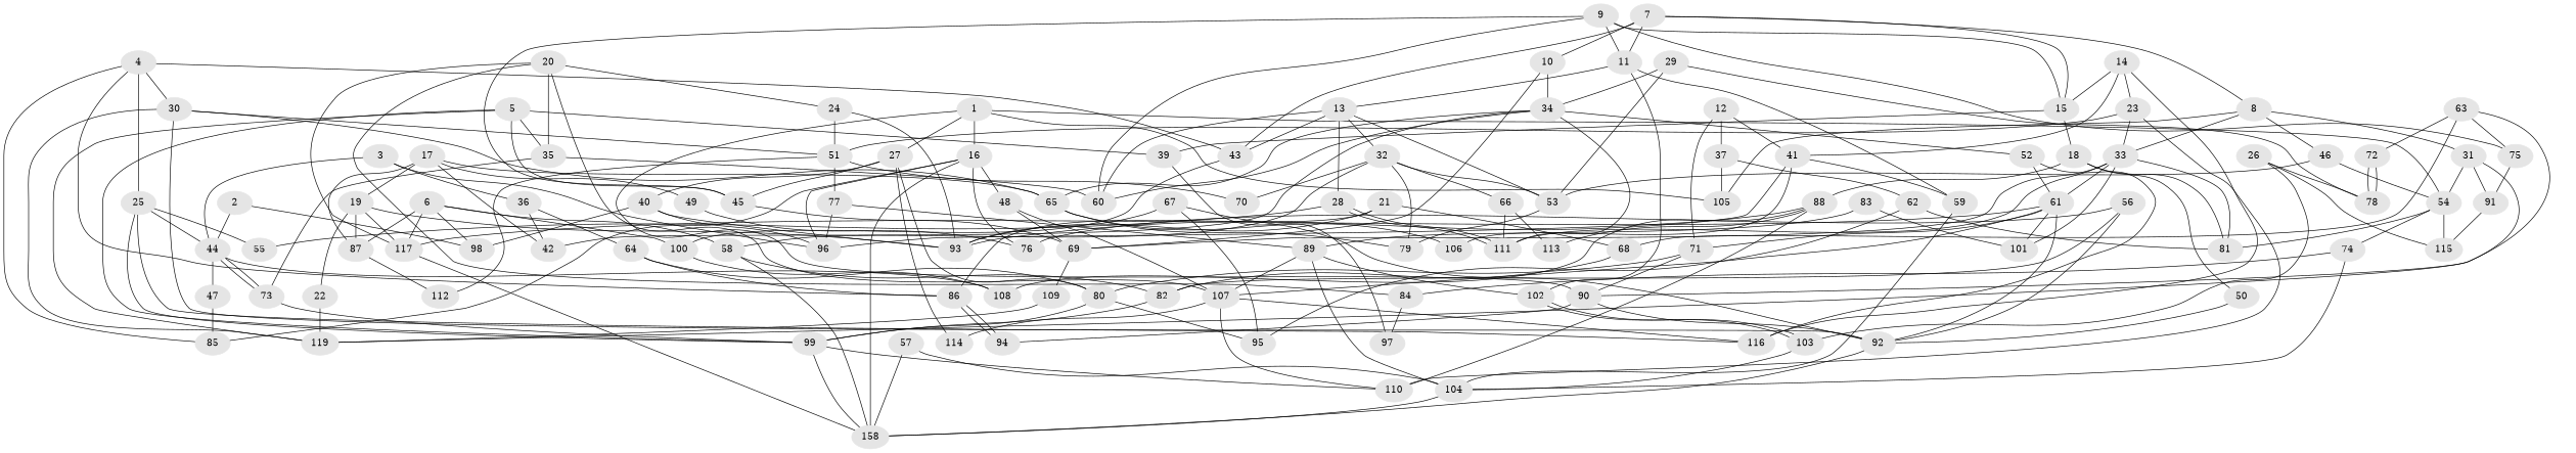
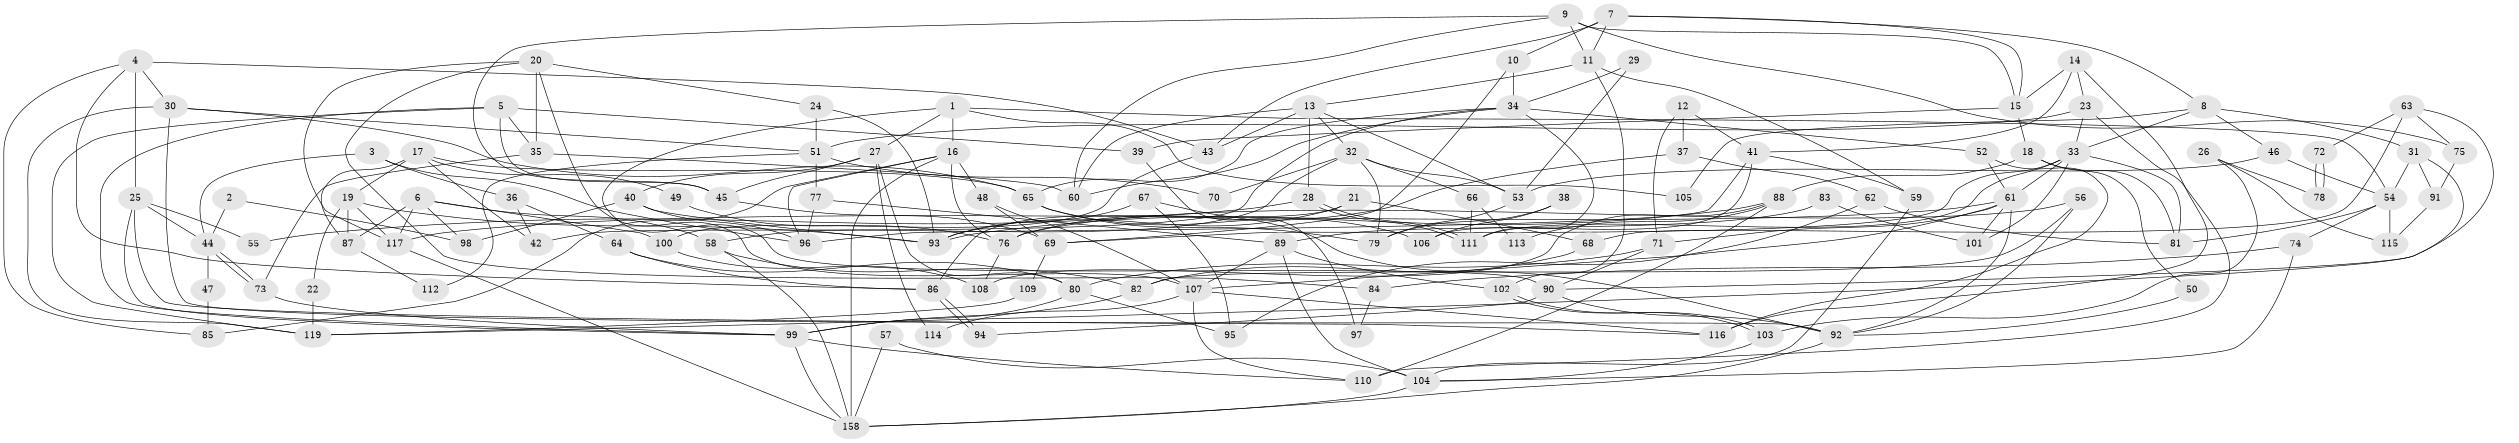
  graph {
    node [color=gray90 style=filled]
    1
    16
    27
    54
    90
    105
    96
    85
    48
    76
    n11 [label=158]
    45
    40
    80
    114
    81
    115
    74
    92
    94
    2
    44
    98
    73
    47
    3
    36
    42
    64
    4
    25
    30
    43
    86
    99
    116
    55
    119
    65
    51
    100
    5
    35
    39
    60
    97
    69
    110
    6
    58
    87
    117
    82
    112
    108
    7
    8
    10
    11
    15
    31
    33
    46
    34
    13
    59
    102
    18
    91
    111
    61
    101
    53
    9
    75
    52
    109
    28
    32
    104
    103
    12
    37
    41
    71
    62
    106
    66
    70
    79
    14
    23
    50
    88
    107
    17
    19
    49
    22
    93
    113
    20
    24
    84
    21
    68
    77
    26
    78
    95
    29
+   38
    89
    56
    57
    63
    72
    67
    83
    1 -- 16
    1 -- 27
    1 -- 54
    1 -- 90
    1 -- 105
    16 -- 96
    16 -- 85
    16 -- 48
    16 -- 76
    16 -- n11
    27 -- 45
    27 -- 40
    27 -- 80
    27 -- 114
    54 -- 81
    54 -- 115
    54 -- 74
    90 -- 92
    90 -- 94
    48 -- 69
    48 -- 107
-   44 -- 108
+   76 -- 108
    45 -- 69
    40 -- 96
    40 -- 98
    40 -- 93
    80 -- 99
    80 -- 95
    74 -- 104
    74 -- 84
    92 -- n11
    2 -- 44
    2 -- 98
    44 -- 73
    44 -- 73
    44 -- 47
    73 -- 99
    47 -- 85
    3 -- 96
    3 -- 44
    3 -- 36
    36 -- 42
    36 -- 64
    64 -- 80
    64 -- 86
    4 -- 85
    4 -- 25
    4 -- 30
    4 -- 43
    4 -- 86
    25 -- 44
    25 -- 99
    25 -- 116
    25 -- 55
    30 -- 92
    30 -- 119
    30 -- 65
    30 -- 51
    43 -- 100
    86 -- 94
    86 -- 94
    99 -- n11
    99 -- 110
    65 -- 106
    65 -- 79
    51 -- 112
    51 -- 70
    51 -- 77
    100 -- 108
    5 -- 45
    5 -- 99
    5 -- 119
    5 -- 35
    5 -- 39
    35 -- 73
    35 -- 60
    39 -- 97
    69 -- 109
    6 -- 98
    6 -- 100
    6 -- 58
    6 -- 87
    6 -- 117
    58 -- n11
    58 -- 82
    87 -- 112
    117 -- n11
    82 -- 99
    7 -- 43
    7 -- 8
    7 -- 10
    7 -- 11
    7 -- 15
    8 -- 105
    8 -- 31
    8 -- 33
    8 -- 46
    10 -- 69
    10 -- 34
    11 -- 13
    11 -- 59
    11 -- 102
    15 -- 39
    15 -- 18
    31 -- 54
    31 -- 119
    31 -- 91
    33 -- 81
    33 -- 69
    33 -- 111
    33 -- 61
    33 -- 101
    46 -- 54
    46 -- 53
    34 -- 42
    34 -- 65
    34 -- 60
    34 -- 111
    34 -- 52
    13 -- 43
    13 -- 60
    13 -- 53
    13 -- 28
    13 -- 32
    59 -- 104
    102 -- 103
    102 -- 103
    18 -- 81
    18 -- 50
    18 -- 88
    91 -- 115
    61 -- 92
    61 -- 117
    61 -- 101
    61 -- 71
    61 -- 107
    53 -- 79
    9 -- 45
    9 -- 60
    9 -- 11
    9 -- 15
    9 -- 75
    75 -- 91
    52 -- 116
    52 -- 61
    109 -- 119
    28 -- 55
    28 -- 111
    28 -- 111
    32 -- 58
    32 -- 53
    32 -- 66
    32 -- 70
    32 -- 79
    104 -- n11
    103 -- 104
    12 -- 37
    12 -- 41
    12 -- 71
-   37 -- 105
+   37 -- 76
    37 -- 62
    41 -- 96
    41 -- 59
    41 -- 106
    71 -- 90
    71 -- 80
    62 -- 81
    62 -- 95
    66 -- 111
    66 -- 113
    14 -- 116
    14 -- 15
    14 -- 41
    14 -- 23
    23 -- 51
    23 -- 110
    23 -- 33
    50 -- 92
    88 -- 110
    88 -- 108
    88 -- 93
    88 -- 113
    107 -- 114
    107 -- 116
    107 -- 110
    17 -- 42
    17 -- 65
    17 -- 87
    17 -- 19
    17 -- 49
    19 -- 87
    19 -- 117
    19 -- 22
    19 -- 93
    49 -- 76
    22 -- 119
    20 -- 35
    20 -- 117
    20 -- 107
    20 -- 24
    20 -- 84
    24 -- 51
    24 -- 93
    84 -- 97
    21 -- 86
    21 -- 93
    21 -- 68
    68 -- 82
    77 -- 96
    77 -- 89
    26 -- 115
    26 -- 103
    26 -- 78
    29 -- 34
    29 -- 53
-   29 -- 78
+   38 -- 106
+   38 -- 79
    89 -- 102
    89 -- 104
    89 -- 107
    56 -- 76
    56 -- 92
    56 -- 82
    57 -- n11
    57 -- 104
    63 -- 90
    63 -- 75
    63 -- 68
    63 -- 72
    72 -- 78
    72 -- 78
    67 -- 92
    67 -- 93
    67 -- 95
    83 -- 101
    83 -- 89
  }
